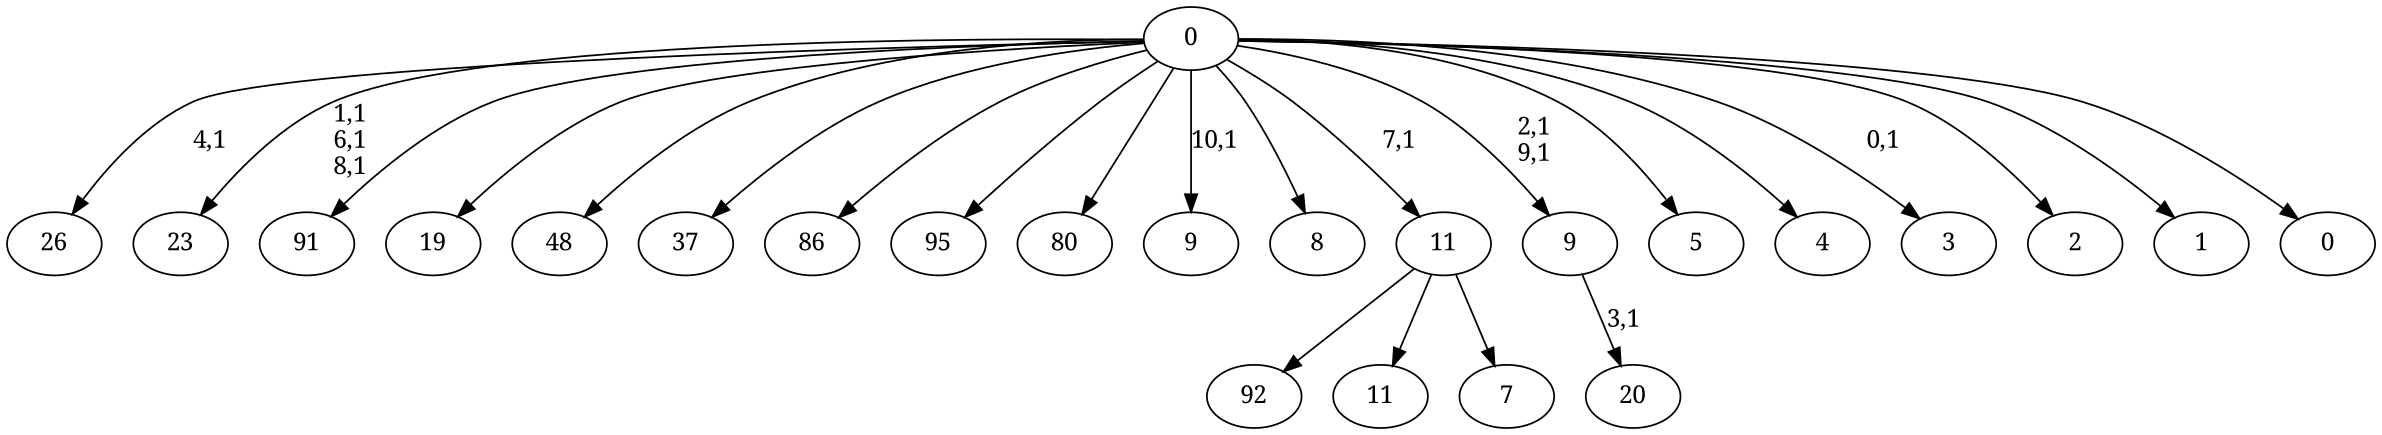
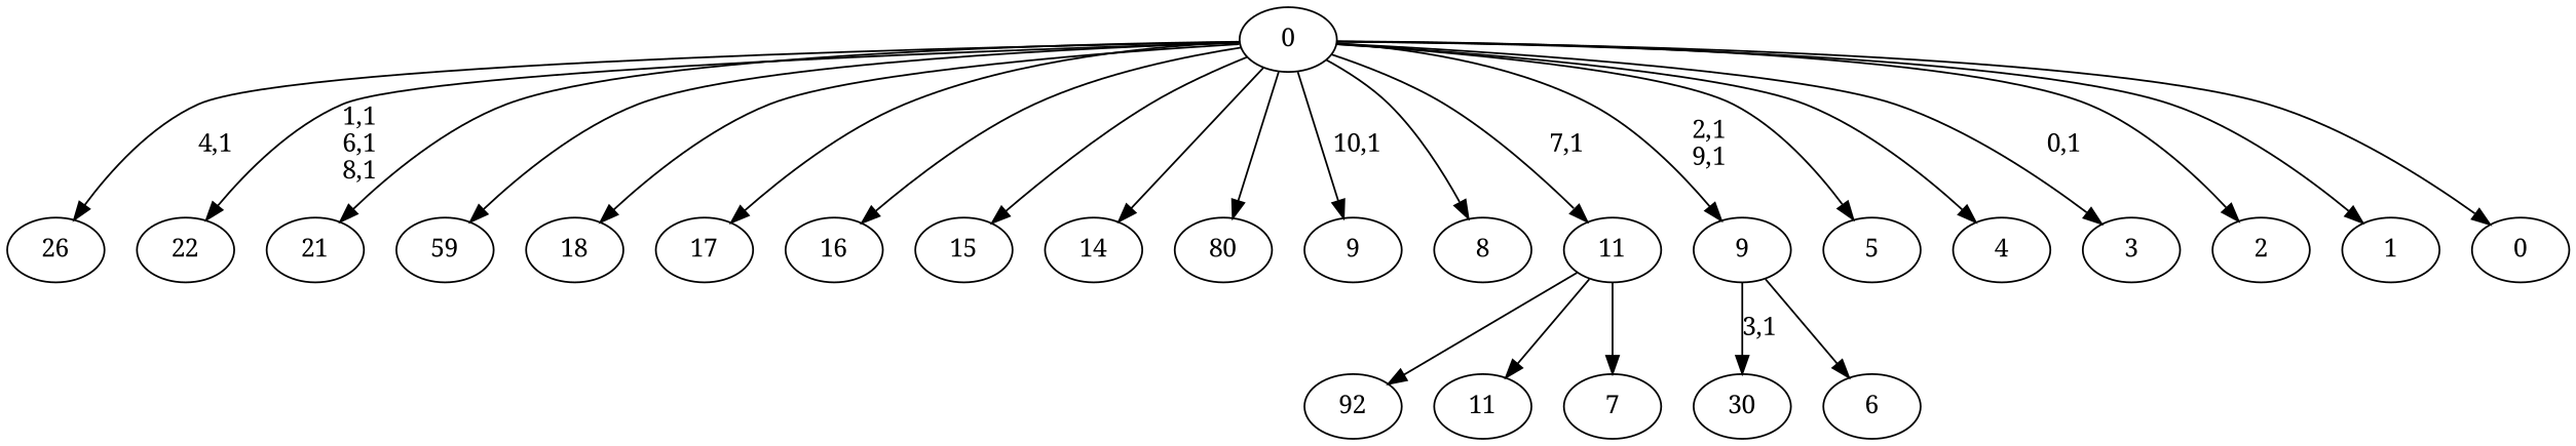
  digraph {
    fontname="Noto Serif"
    node [fontname="Noto Serif"]
    edge [fontname="Noto Serif"]
    n1 [label=26]
-   n2 [label=23]
-   n3 [label=91]
-   n4 [label=20]
-   n5 [label=19]
-   n6 [label=48]
-   n7 [label=37]
-   n8 [label=86]
-   n9 [label=95]
+   n2 [label=22]
+   n3 [label=21]
+   n4 [label=30]
+   n5 [label=59]
+   n6 [label=18]
+   n7 [label=17]
+   n8 [label=16]
+   n9 [label=15]
+   n10 [label=14]
    n11 [label=92]
    n12 [label=11]
    n13 [label=80]
    n14 [label=9]
    n15 [label=8]
    n16 [label=7]
    11
+   n18 [label=6]
    9
    n20 [label=5]
    n21 [label=4]
    n22 [label=3]
    n23 [label=2]
    n24 [label=1]
    n25 [label=0]
    0
    11 -> n11
    11 -> n12
    11 -> n16
    9 -> n4 [label="3,1"]
+   9 -> n18
    0 -> n1 [label="4,1"]
    0 -> n2 [label="1,1\n6,1\n8,1"]
    0 -> n3
    0 -> n5
    0 -> n6
    0 -> n7
    0 -> n8
    0 -> n9
+   0 -> n10
    0 -> n13
    0 -> n14 [label="10,1"]
    0 -> n15
    0 -> 11 [label="7,1"]
    0 -> 9 [label="2,1\n9,1"]
    0 -> n20
    0 -> n21
    0 -> n22 [label="0,1"]
    0 -> n23
    0 -> n24
    0 -> n25
  }
